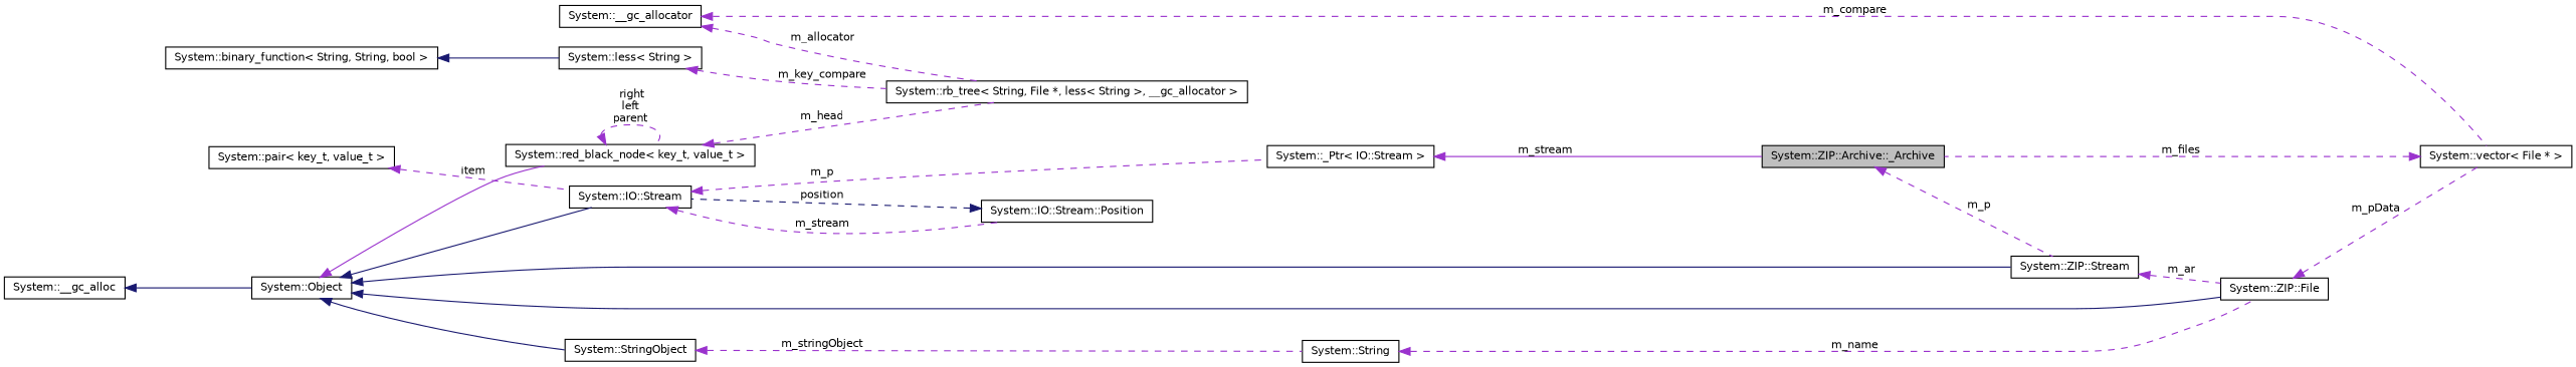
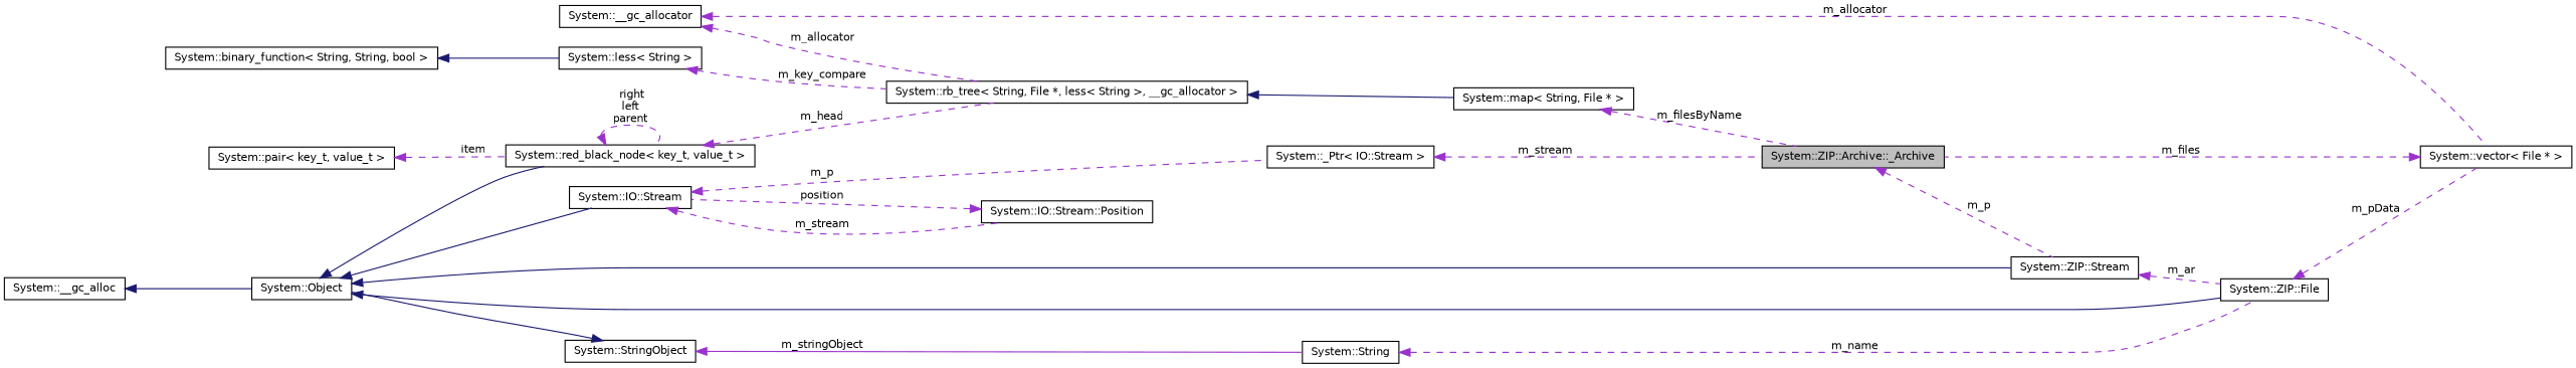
  digraph {
    rankdir=LR
    node [color=black fillcolor=white fontname=Helvetica fontsize=10 shape=record style=filled]
    edge [color=darkorchid3 dir=back fontname=Helvetica fontsize=10 labelfontname=Helvetica labelfontsize=10 style=dashed]
    n1 [fillcolor=grey75 fontcolor=black height=0.2 label="System::ZIP::Archive::_Archive" width=0.4]
    n2 [height=0.2 label="System::ZIP::Stream" width=0.4]
    n3 [height=0.2 label="System::ZIP::File" width=0.4]
    n4 [height=0.2 label="System::vector\< File * \>" width=0.4]
    n5 [height=0.2 label="System::__gc_allocator" width=0.4]
    n6 [height=0.2 label="System::rb_tree\< String, File *, less\< String \>, __gc_allocator \>" width=0.4]
+   n7 [height=0.2 label="System::map\< String, File * \>" width=0.4]
    n8 [height=0.2 label="System::Object" width=0.4]
    n9 [height=0.2 label="System::StringObject" width=0.4]
    n10 [height=0.2 label="System::red_black_node\< key_t, value_t \>" width=0.4]
    n11 [height=0.2 label="System::IO::Stream" width=0.4]
    n12 [height=0.2 label="System::String" width=0.4]
    n13 [height=0.2 label="System::_Ptr\< IO::Stream \>" width=0.4]
    n14 [height=0.2 label="System::IO::Stream::Position" width=0.4]
    n15 [height=0.2 label="System::__gc_alloc" width=0.4]
    n16 [height=0.2 label="System::less\< String \>" width=0.4]
    n17 [height=0.2 label="System::binary_function\< String, String, bool \>" width=0.4]
    n18 [height=0.2 label="System::pair\< key_t, value_t \>" width=0.4]
    n1 -> n2 [label=" m_p"]
    n2 -> n3 [label=" m_ar"]
    n3 -> n4 [label=" m_pData"]
    n4 -> n1 [label=" m_files"]
-   n5 -> n4 [label=" m_compare"]
+   n5 -> n4 [label=" m_allocator"]
    n5 -> n6 [label=" m_allocator"]
+   n6 -> n7 [color=midnightblue style=solid]
+   n7 -> n1 [label=" m_filesByName"]
    n8 -> n2 [color=midnightblue style=solid]
    n8 -> n3 [color=midnightblue style=solid]
-   n8 -> n9 [color=midnightblue style=solid]
-   n8 -> n10 [style=solid]
+   n9 -> n8 [color=midnightblue style=solid]
+   n8 -> n10 [color=midnightblue style=solid]
    n8 -> n11 [color=midnightblue style=solid]
-   n9 -> n12 [label=" m_stringObject"]
+   n9 -> n12 [label=" m_stringObject" style=solid]
    n10 -> n6 [label=" m_head"]
    n10 -> n10 [label=" right\nleft\nparent"]
    n11 -> n13 [label=" m_p"]
    n11 -> n14 [label=" m_stream"]
    n12 -> n3 [label=" m_name"]
-   n13 -> n1 [label=" m_stream" style=solid]
-   n14 -> n11 [color=midnightblue label=" position"]
+   n13 -> n1 [label=" m_stream"]
+   n14 -> n11 [label=" position"]
    n15 -> n8 [color=midnightblue style=solid]
    n16 -> n6 [label=" m_key_compare"]
    n17 -> n16 [color=midnightblue style=solid]
-   n18 -> n11 [label=" item"]
+   n18 -> n10 [label=" item"]
  }
